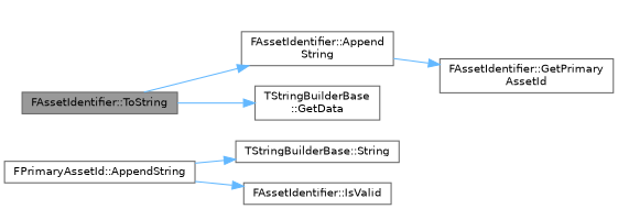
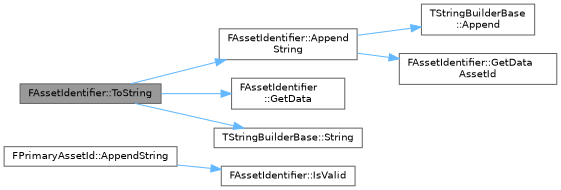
  digraph {
    rankdir=LR
    node [color=grey40 fillcolor=white fontname=Helvetica fontsize=10 shape=box style=filled]
    edge [color=steelblue1 fontname=Helvetica fontsize=10 labelfontname=Helvetica labelfontsize=10 style=solid]
    n1 [color=gray40 fillcolor=grey60 fontcolor=black height=0.2 label="FAssetIdentifier::ToString" width=0.4]
    n2 [height=0.2 label="FAssetIdentifier::Append\lString" width=0.4]
-   n3 [height=0.2 label="TStringBuilderBase\l::GetData" width=0.4]
+   n3 [height=0.2 label="FAssetIdentifier\l::GetData" width=0.4]
    n4 [height=0.2 label="TStringBuilderBase::String" width=0.4]
-   n6 [height=0.2 label="FAssetIdentifier::GetPrimary\lAssetId" width=0.4]
+   n5 [height=0.2 label="TStringBuilderBase\l::Append" width=0.4]
+   n6 [height=0.2 label="FAssetIdentifier::GetData\lAssetId" width=0.4]
    n7 [height=0.2 label="FPrimaryAssetId::AppendString" width=0.4]
    n8 [height=0.2 label="FAssetIdentifier::IsValid" width=0.4]
    n1 -> n2
    n1 -> n3
-   n7 -> n4
+   n1 -> n4
+   n2 -> n5
    n2 -> n6
    n7 -> n8
  }
